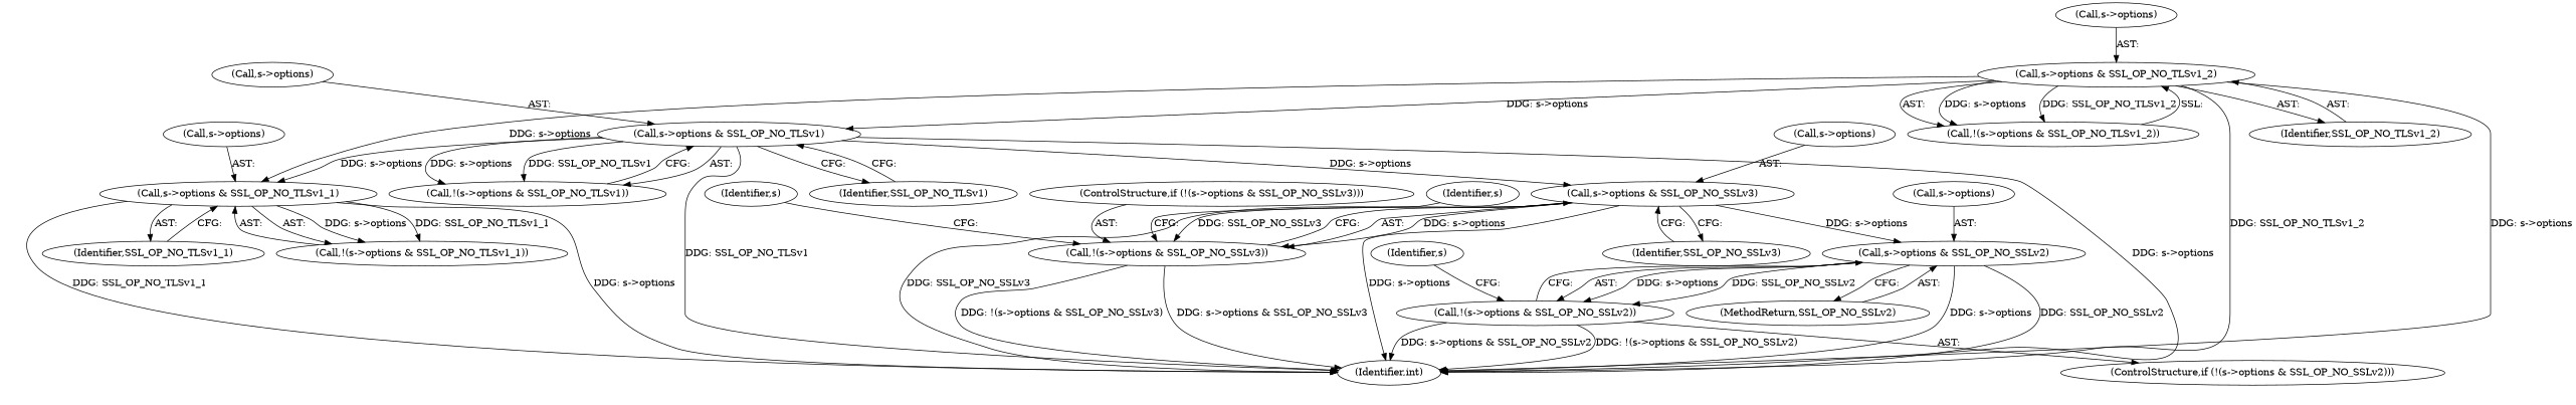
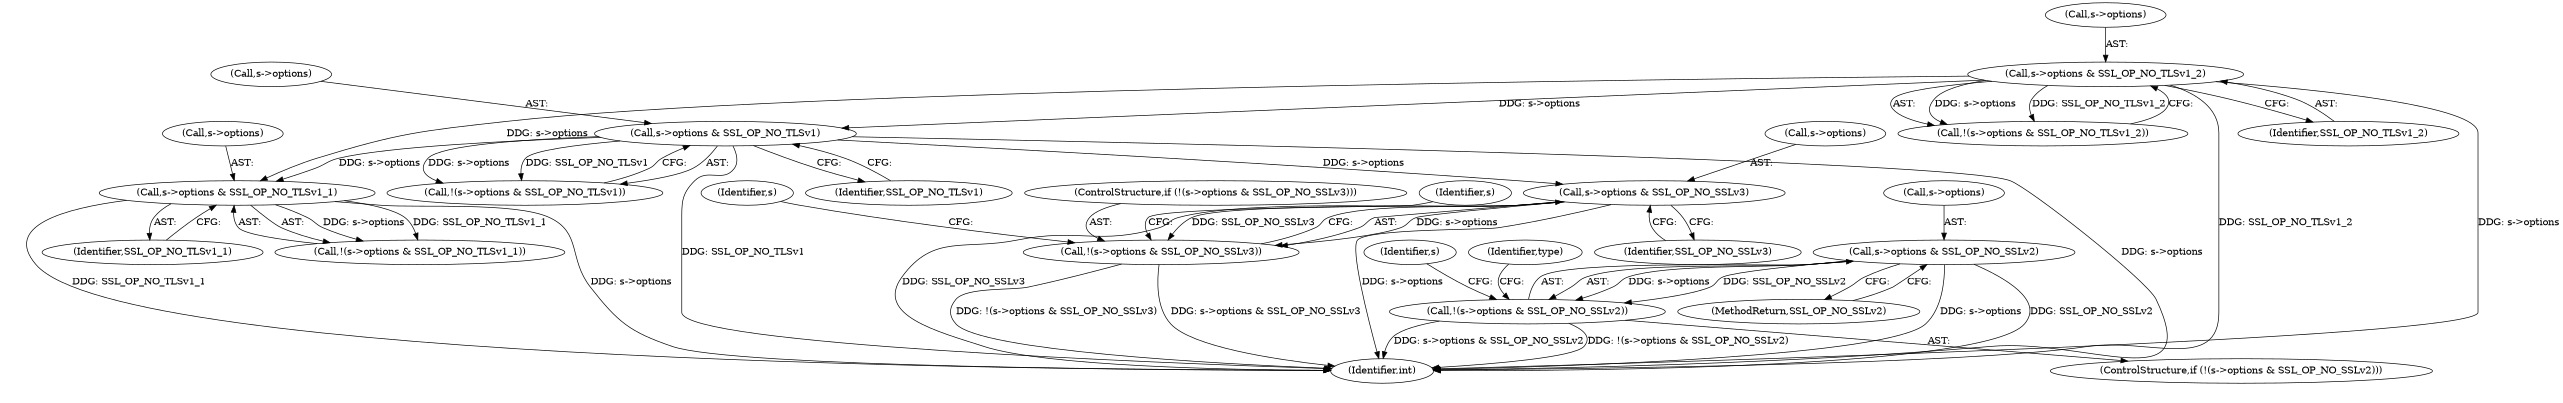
  digraph {
    n1 [label="(Call,s->options & SSL_OP_NO_SSLv3)"]
    n2 [label="(Call,!(s->options & SSL_OP_NO_SSLv3))"]
    n3 [label="(Call,s->options & SSL_OP_NO_SSLv2)"]
    n4 [label="(Identifier,SSL_OP_NO_SSLv3)"]
    n5 [label="(Identifier,int)"]
    n6 [label="(Call,!(s->options & SSL_OP_NO_SSLv2))"]
    n7 [label="(MethodReturn,SSL_OP_NO_SSLv2)"]
    n8 [label="(Call,s->options & SSL_OP_NO_TLSv1)"]
    n9 [label="(Call,!(s->options & SSL_OP_NO_TLSv1))"]
    n10 [label="(Identifier,SSL_OP_NO_TLSv1)"]
    n11 [label="(Call,s->options & SSL_OP_NO_TLSv1_1)"]
    n12 [label="(Call,s->options & SSL_OP_NO_TLSv1_2)"]
    n13 [label="(Call,!(s->options & SSL_OP_NO_TLSv1_2))"]
    n14 [label="(Identifier,SSL_OP_NO_TLSv1_2)"]
    n15 [label="(Identifier,SSL_OP_NO_TLSv1_1)"]
    n16 [label="(Call,!(s->options & SSL_OP_NO_TLSv1_1))"]
    n17 [label="(ControlStructure,if (!(s->options & SSL_OP_NO_SSLv3)))"]
    n18 [label="(ControlStructure,if (!(s->options & SSL_OP_NO_SSLv2)))"]
    n19 [label="(Call,s->options)"]
    n20 [label="(Call,s->options)"]
    n21 [label="(Identifier,s)"]
    n22 [label="(Identifier,s)"]
+   n23 [label="(Identifier,type)"]
    n24 [label="(Call,s->options)"]
    n25 [label="(Call,s->options)"]
    n26 [label="(Identifier,s)"]
    n27 [label="(Call,s->options)"]
    n1 -> n2 [label="AST: "]
    n1 -> n2 [label="DDG: s->options"]
    n1 -> n2 [label="DDG: SSL_OP_NO_SSLv3"]
-   n1 -> n3 [label="DDG: s->options"]
    n1 -> n4 [label="CFG: "]
    n1 -> n5 [label="DDG: s->options"]
    n1 -> n5 [label="DDG: SSL_OP_NO_SSLv3"]
    n2 -> n1 [label="CFG: "]
    n2 -> n5 [label="DDG: s->options & SSL_OP_NO_SSLv3"]
    n2 -> n5 [label="DDG: !(s->options & SSL_OP_NO_SSLv3)"]
    n3 -> n5 [label="DDG: s->options"]
    n3 -> n5 [label="DDG: SSL_OP_NO_SSLv2"]
    n3 -> n6 [label="AST: "]
    n3 -> n6 [label="DDG: s->options"]
    n3 -> n6 [label="DDG: SSL_OP_NO_SSLv2"]
    n3 -> n7 [label="CFG: "]
    n4 -> n1 [label="CFG: "]
-   n6 -> n3 [label="CFG: "]
+   n6 -> n3 [label="AST: "]
    n6 -> n5 [label="DDG: s->options & SSL_OP_NO_SSLv2"]
    n6 -> n5 [label="DDG: !(s->options & SSL_OP_NO_SSLv2)"]
    n6 -> n18 [label="AST: "]
-   n7 -> n3 [label="AST: "]
+   n7 -> n3 [label="CFG: "]
    n8 -> n1 [label="DDG: s->options"]
    n8 -> n5 [label="DDG: s->options"]
    n8 -> n5 [label="DDG: SSL_OP_NO_TLSv1"]
    n8 -> n9 [label="AST: "]
    n8 -> n9 [label="DDG: s->options"]
    n8 -> n9 [label="DDG: SSL_OP_NO_TLSv1"]
    n8 -> n10 [label="CFG: "]
    n8 -> n11 [label="DDG: s->options"]
    n9 -> n8 [label="CFG: "]
    n10 -> n8 [label="CFG: "]
    n11 -> n5 [label="DDG: SSL_OP_NO_TLSv1_1"]
    n11 -> n5 [label="DDG: s->options"]
    n11 -> n15 [label="AST: "]
    n11 -> n16 [label="AST: "]
    n11 -> n16 [label="DDG: s->options"]
    n11 -> n16 [label="DDG: SSL_OP_NO_TLSv1_1"]
    n12 -> n5 [label="DDG: s->options"]
    n12 -> n5 [label="DDG: SSL_OP_NO_TLSv1_2"]
    n12 -> n8 [label="DDG: s->options"]
    n12 -> n11 [label="DDG: s->options"]
    n12 -> n13 [label="AST: "]
    n12 -> n13 [label="DDG: s->options"]
    n12 -> n13 [label="DDG: SSL_OP_NO_TLSv1_2"]
-   n12 -> n14 [label="AST: "]
-   n13 -> n12 [label="SSL: "]
+   n12 -> n14 [label="CFG: "]
+   n13 -> n12 [label="CFG: "]
    n14 -> n12 [label="AST: "]
    n15 -> n11 [label="CFG: "]
    n16 -> n11 [label="AST: "]
    n17 -> n2 [label="AST: "]
    n19 -> n8 [label="AST: "]
    n20 -> n1 [label="AST: "]
    n21 -> n2 [label="CFG: "]
    n22 -> n2 [label="CFG: "]
+   n23 -> n6 [label="CFG: "]
    n24 -> n3 [label="AST: "]
    n25 -> n11 [label="AST: "]
    n26 -> n6 [label="CFG: "]
    n27 -> n12 [label="AST: "]
  }
